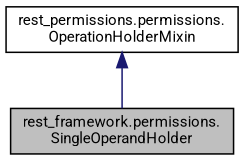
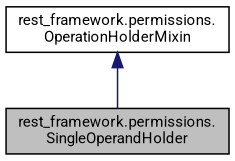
  digraph {
    fontname=Roboto
    node [color=black fontname=Roboto fontsize=10 shape=record style=filled]
    n1 [fillcolor=grey75 fontcolor=black height=0.2 label="rest_framework.permissions.\lSingleOperandHolder" width=0.4]
-   n2 [fillcolor=white height=0.2 label="rest_permissions.permissions.\lOperationHolderMixin" width=0.4]
+   n2 [fillcolor=white height=0.2 label="rest_framework.permissions.\lOperationHolderMixin" width=0.4]
    n2 -> n1 [color=midnightblue dir=back fontname=Roboto fontsize=10 labelfontname=Helvetica labelfontsize=10 style=solid]
  }
